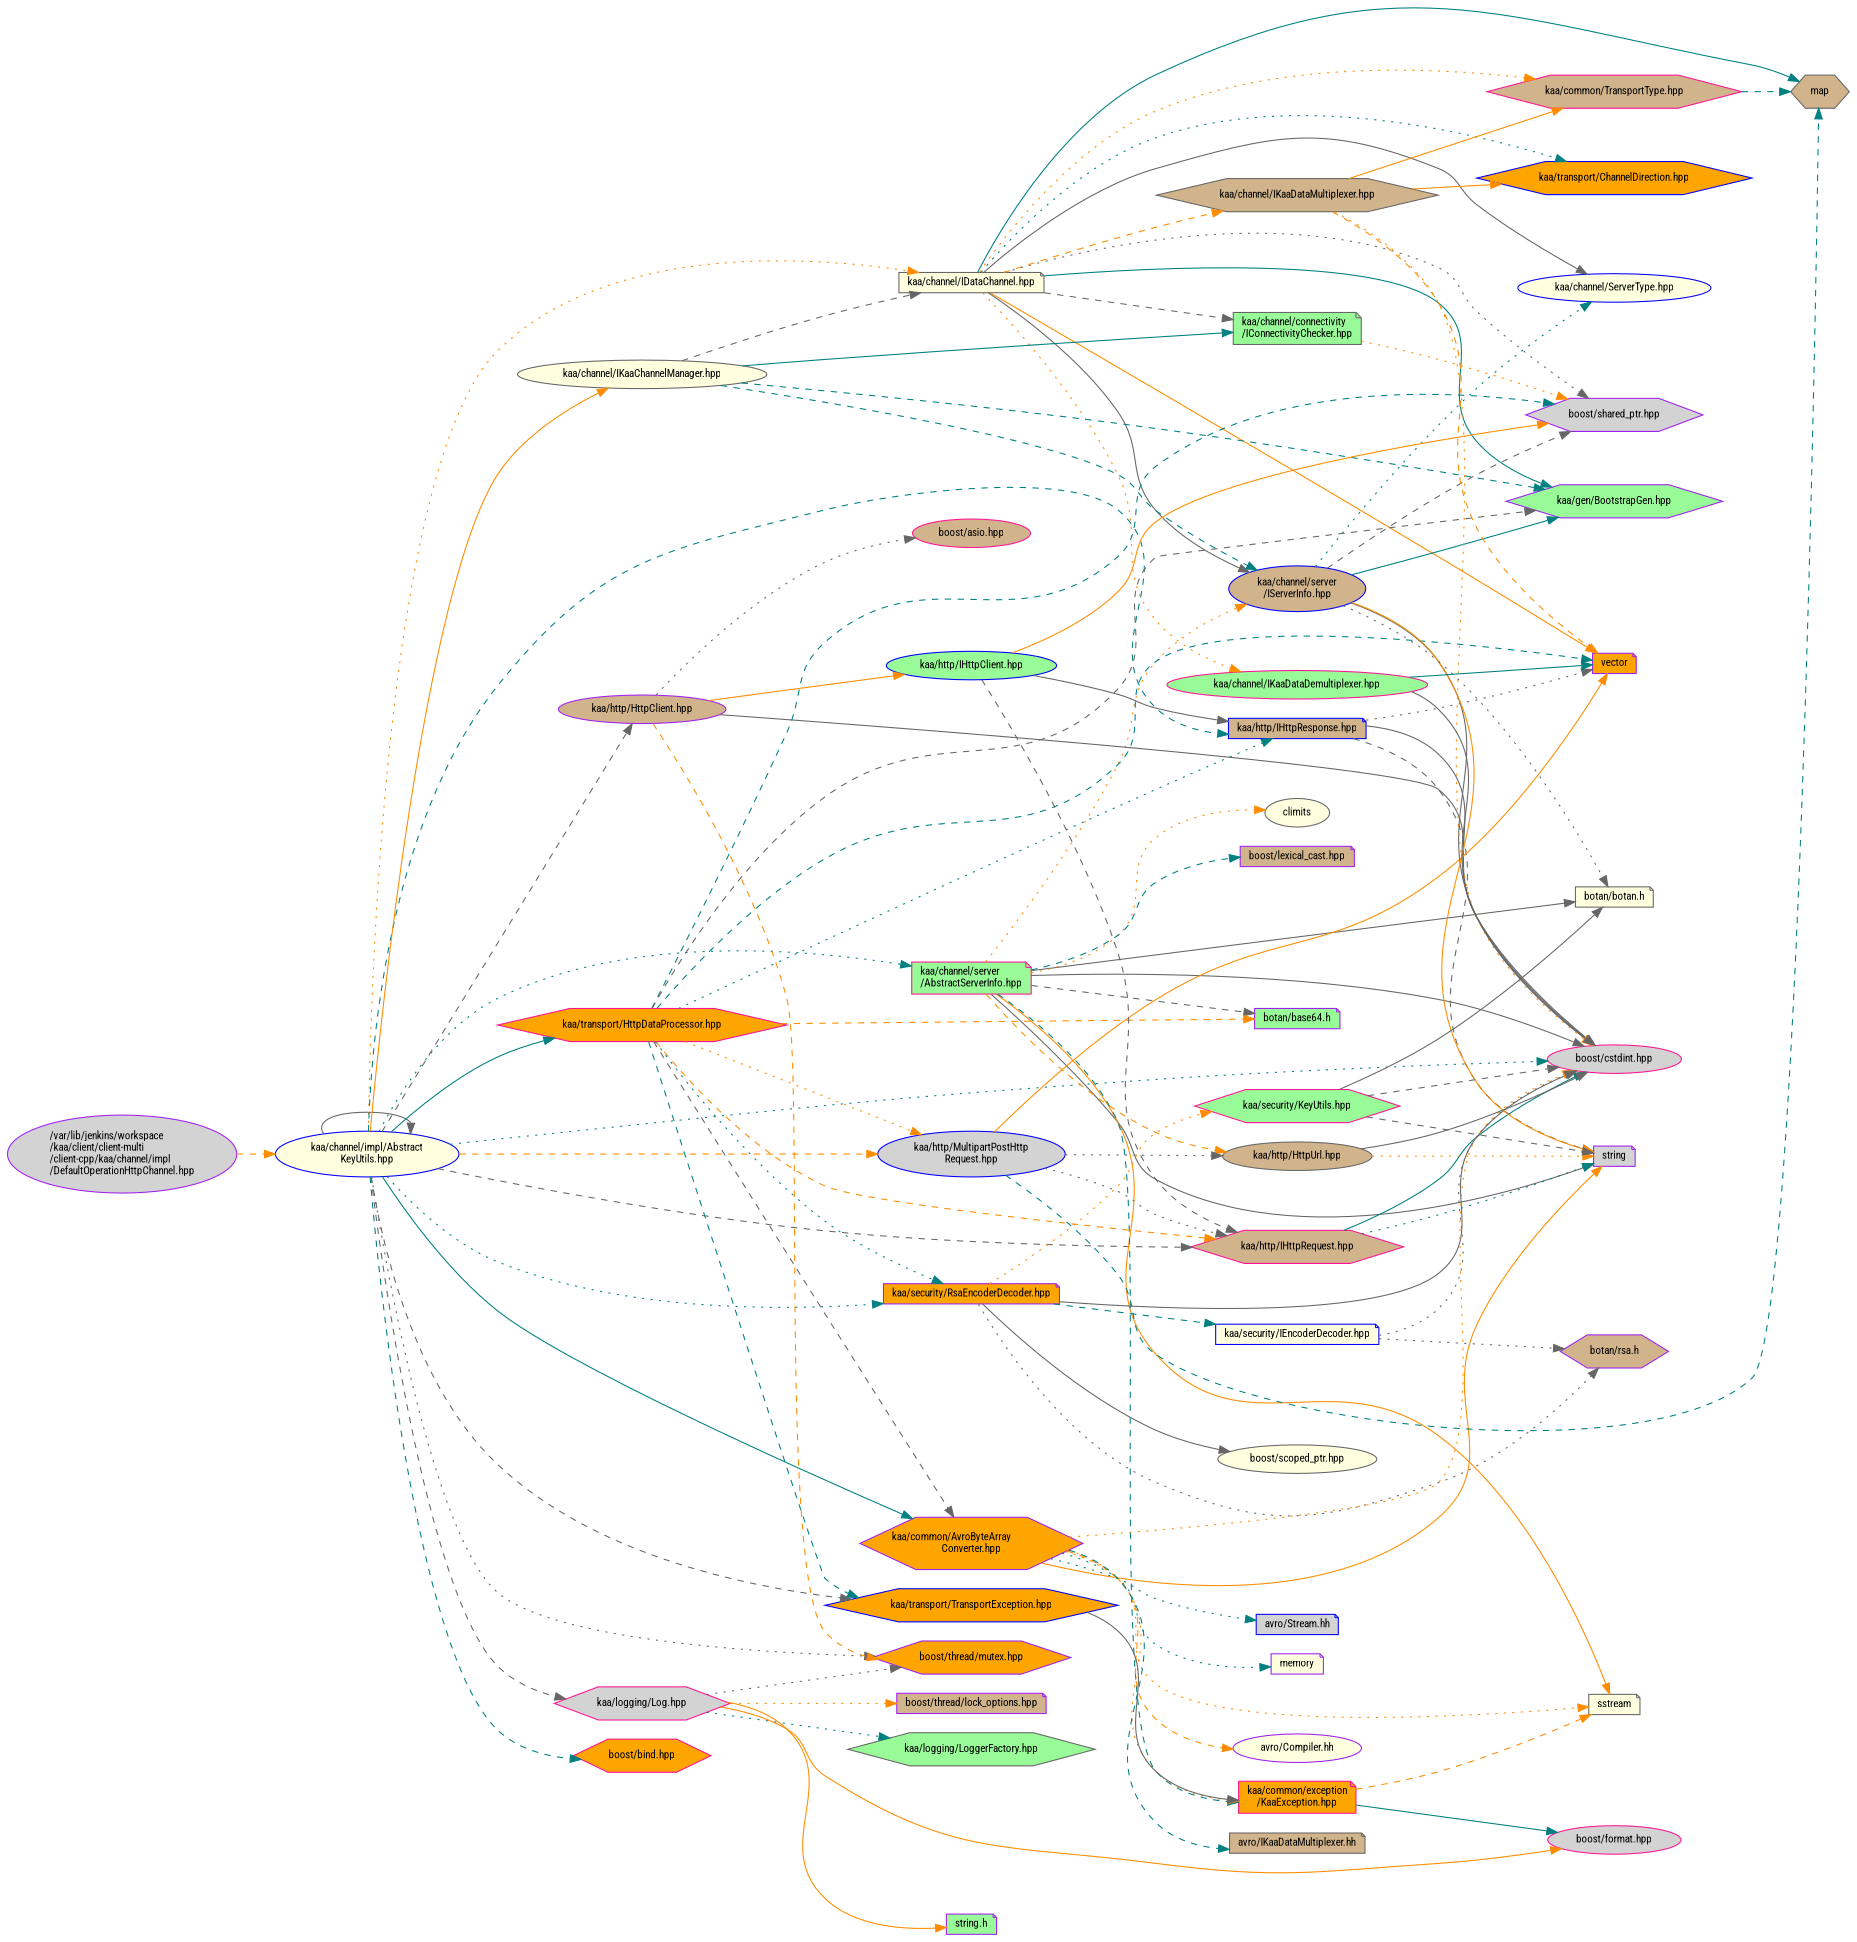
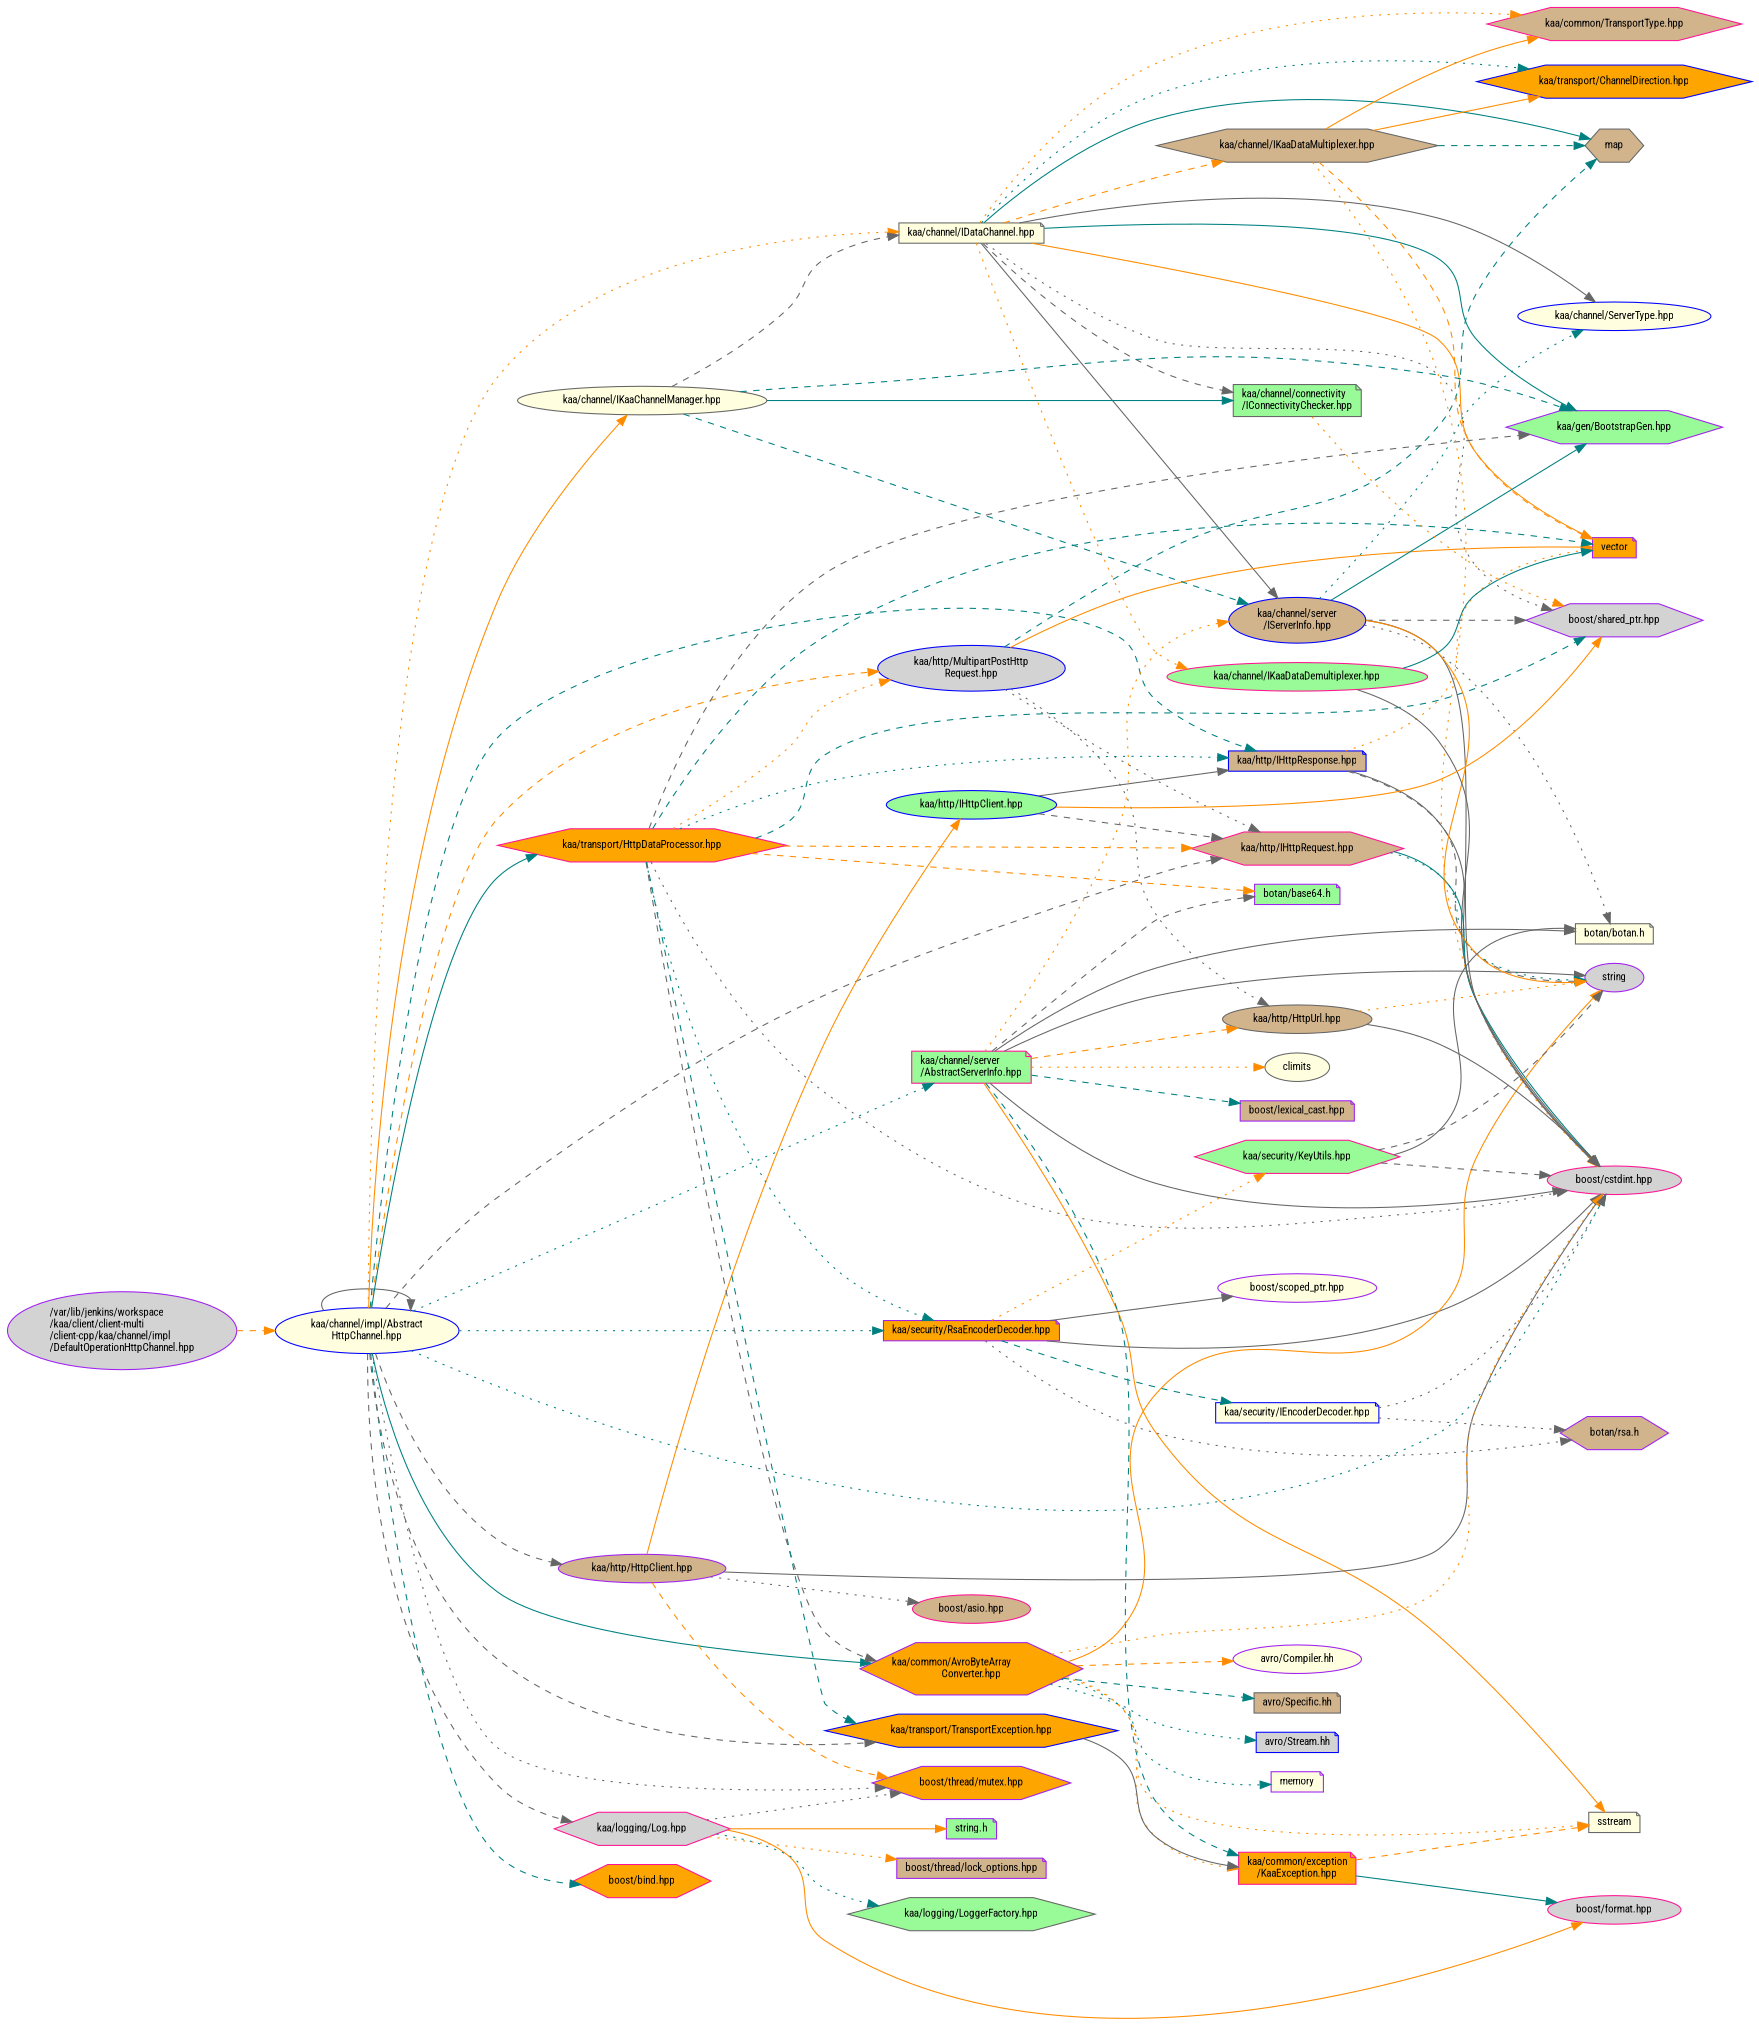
  digraph {
    fontname="Roboto Condensed"
    rankdir=LR
    node [color=purple fillcolor=tan fontname="Roboto Condensed" fontsize=10 shape=ellipse style=filled]
    edge [color=gray40 fontname="Roboto Condensed" fontsize=10 labelfontname=FreeSans labelfontsize=10 style=dashed]
    n1 [fillcolor=lightgrey fontcolor=black height=0.2 label="/var/lib/jenkins/workspace\l/kaa/client/client-multi\l/client-cpp/kaa/channel/impl\l/DefaultOperationHttpChannel.hpp" width=0.4]
-   n2 [color=blue fillcolor=lightyellow height=0.2 label="kaa/channel/impl/Abstract\lKeyUtils.hpp" width=0.4]
+   n2 [color=blue fillcolor=lightyellow height=0.2 label="kaa/channel/impl/Abstract\lHttpChannel.hpp" width=0.4]
    n3 [color=gray40 fillcolor=lightyellow height=0.2 label="kaa/channel/IDataChannel.hpp" shape=note width=0.4]
    n4 [color=deeppink fillcolor=lightgrey height=0.2 label="boost/cstdint.hpp" width=0.4]
    n5 [color=deeppink fillcolor=palegreen height=0.2 label="kaa/channel/server\l/AbstractServerInfo.hpp" shape=note width=0.4]
    n6 [height=0.2 label="kaa/http/HttpClient.hpp" width=0.4]
    n7 [color=blue height=0.2 label="kaa/http/IHttpResponse.hpp" shape=note width=0.4]
    n8 [color=deeppink height=0.2 label="kaa/http/IHttpRequest.hpp" shape=hexagon width=0.4]
    n9 [fillcolor=orange height=0.2 label="boost/thread/mutex.hpp" shape=hexagon width=0.4]
    n10 [color=deeppink fillcolor=lightgrey height=0.2 label="kaa/logging/Log.hpp" shape=hexagon width=0.4]
    n11 [fillcolor=orange height=0.2 label="kaa/security/RsaEncoderDecoder.hpp" shape=note width=0.4]
    n12 [fillcolor=orange height=0.2 label="kaa/common/AvroByteArray\lConverter.hpp" shape=hexagon width=0.4]
    n13 [color=blue fillcolor=lightgrey height=0.2 label="kaa/http/MultipartPostHttp\lRequest.hpp" width=0.4]
    n14 [color=deeppink fillcolor=orange height=0.2 label="boost/bind.hpp" shape=hexagon width=0.4]
    n15 [color=deeppink fillcolor=orange height=0.2 label="kaa/transport/HttpDataProcessor.hpp" shape=hexagon width=0.4]
    n16 [color=blue fillcolor=orange height=0.2 label="kaa/transport/TransportException.hpp" shape=hexagon width=0.4]
    n17 [color=gray40 fillcolor=lightyellow height=0.2 label="kaa/channel/IKaaChannelManager.hpp" width=0.4]
    n18 [fillcolor=lightgrey height=0.2 label="boost/shared_ptr.hpp" shape=hexagon width=0.4]
    n19 [fillcolor=orange height=0.2 label=vector shape=note width=0.4]
    n20 [color=gray40 height=0.2 label=map shape=hexagon width=0.4]
    n21 [fillcolor=palegreen height=0.2 label="kaa/gen/BootstrapGen.hpp" shape=hexagon width=0.4]
    n22 [color=deeppink height=0.2 label="kaa/common/TransportType.hpp" shape=hexagon width=0.4]
    n23 [color=blue fillcolor=orange height=0.2 label="kaa/transport/ChannelDirection.hpp" shape=hexagon width=0.4]
    n24 [color=blue height=0.2 label="kaa/channel/server\l/IServerInfo.hpp" width=0.4]
    n25 [color=blue fillcolor=lightyellow height=0.2 label="kaa/channel/ServerType.hpp" width=0.4]
    n26 [color=gray40 height=0.2 label="kaa/channel/IKaaDataMultiplexer.hpp" shape=hexagon width=0.4]
    n27 [color=deeppink fillcolor=palegreen height=0.2 label="kaa/channel/IKaaDataDemultiplexer.hpp" width=0.4]
    n28 [color=gray40 fillcolor=palegreen height=0.2 label="kaa/channel/connectivity\l/IConnectivityChecker.hpp" shape=note width=0.4]
-   n29 [fillcolor=lightgrey height=0.2 label=string shape=note width=0.4]
+   n29 [fillcolor=lightgrey height=0.2 label=string width=0.4]
    n30 [color=gray40 fillcolor=lightyellow height=0.2 label="botan/botan.h" shape=note width=0.4]
    n31 [color=gray40 fillcolor=lightyellow height=0.2 label=sstream shape=note width=0.4]
    n32 [color=gray40 fillcolor=lightyellow height=0.2 label=climits width=0.4]
    n33 [height=0.2 label="boost/lexical_cast.hpp" shape=note width=0.4]
    n34 [fillcolor=palegreen height=0.2 label="botan/base64.h" shape=note width=0.4]
    n35 [color=deeppink fillcolor=orange height=0.2 label="kaa/common/exception\l/KaaException.hpp" shape=note width=0.4]
    n36 [color=gray40 height=0.2 label="kaa/http/HttpUrl.hpp" width=0.4]
    n37 [color=blue fillcolor=palegreen height=0.2 label="kaa/http/IHttpClient.hpp" width=0.4]
    n38 [color=deeppink height=0.2 label="boost/asio.hpp" width=0.4]
    n39 [color=deeppink fillcolor=lightgrey height=0.2 label="boost/format.hpp" width=0.4]
    n40 [color=gray40 fillcolor=palegreen height=0.2 label="kaa/logging/LoggerFactory.hpp" shape=hexagon width=0.4]
    n41 [fillcolor=palegreen height=0.2 label="string.h" shape=note width=0.4]
    n42 [height=0.2 label="boost/thread/lock_options.hpp" shape=note width=0.4]
    n43 [color=deeppink fillcolor=palegreen height=0.2 label="kaa/security/KeyUtils.hpp" shape=hexagon width=0.4]
    n44 [color=blue fillcolor=lightyellow height=0.2 label="kaa/security/IEncoderDecoder.hpp" shape=note width=0.4]
    n45 [height=0.2 label="botan/rsa.h" shape=hexagon width=0.4]
-   n46 [color=gray40 fillcolor=lightyellow height=0.2 label="boost/scoped_ptr.hpp" width=0.4]
+   n46 [fillcolor=lightyellow height=0.2 label="boost/scoped_ptr.hpp" width=0.4]
    n47 [fillcolor=lightyellow height=0.2 label=memory shape=note width=0.4]
    n48 [fillcolor=lightyellow height=0.2 label="avro/Compiler.hh" width=0.4]
-   n49 [color=gray40 height=0.2 label="avro/IKaaDataMultiplexer.hh" shape=note width=0.4]
+   n49 [color=gray40 height=0.2 label="avro/Specific.hh" shape=note width=0.4]
    n50 [color=blue fillcolor=lightgrey height=0.2 label="avro/Stream.hh" shape=note width=0.4]
    n1 -> n2 [color=darkorange]
    n2 -> n2 [style=solid]
    n2 -> n3 [color=darkorange style=dotted]
    n2 -> n4 [color=teal style=dotted]
    n2 -> n5 [color=teal style=dotted]
    n2 -> n6
    n2 -> n7 [color=teal]
    n2 -> n8
    n2 -> n9 [style=dotted]
    n2 -> n10
    n2 -> n11 [color=teal style=dotted]
    n2 -> n12 [color=teal style=solid]
    n2 -> n13 [color=darkorange]
    n2 -> n14 [color=teal]
    n2 -> n15 [color=teal style=solid]
    n2 -> n16
    n2 -> n17 [color=darkorange style=solid]
    n3 -> n18 [style=dotted]
    n3 -> n19 [color=darkorange style=solid]
    n3 -> n20 [color=teal style=solid]
    n3 -> n21 [color=teal style=solid]
    n3 -> n22 [color=darkorange style=dotted]
    n3 -> n23 [color=teal style=dotted]
    n3 -> n24 [style=solid]
    n3 -> n25 [style=solid]
    n3 -> n26 [color=darkorange]
    n3 -> n27 [color=darkorange style=dotted]
    n3 -> n28
    n5 -> n4 [style=solid]
    n5 -> n24 [color=darkorange style=dotted]
    n5 -> n29 [style=solid]
    n5 -> n30 [style=solid]
    n5 -> n31 [color=darkorange style=solid]
    n5 -> n32 [color=darkorange style=dotted]
    n5 -> n33 [color=teal]
    n5 -> n34
    n5 -> n35 [color=teal]
    n5 -> n36 [color=darkorange]
    n6 -> n4 [style=solid]
    n6 -> n9 [color=darkorange]
    n6 -> n37 [color=darkorange style=solid]
    n6 -> n38 [style=dotted]
    n7 -> n4 [style=solid]
-   n7 -> n19 [style=dotted]
+   n7 -> n19 [color=darkorange style=dotted]
    n7 -> n29
    n8 -> n4 [color=teal style=solid]
    n8 -> n29 [color=teal style=dotted]
    n10 -> n9 [style=dotted]
    n10 -> n39 [color=darkorange style=solid]
    n10 -> n40 [color=teal style=dotted]
    n10 -> n41 [color=darkorange style=solid]
    n10 -> n42 [color=darkorange style=dotted]
    n11 -> n4 [style=solid]
    n11 -> n43 [color=darkorange style=dotted]
    n11 -> n44 [color=teal]
    n11 -> n45 [style=dotted]
    n11 -> n46 [style=solid]
    n12 -> n4 [color=darkorange style=dotted]
    n12 -> n29 [color=darkorange style=solid]
    n12 -> n31 [color=darkorange style=dotted]
    n12 -> n35 [color=darkorange style=dotted]
    n12 -> n47 [color=teal style=dotted]
    n12 -> n48 [color=darkorange]
    n12 -> n49 [color=teal]
    n12 -> n50 [color=teal style=dotted]
    n13 -> n8 [style=dotted]
    n13 -> n19 [color=darkorange style=solid]
    n13 -> n20 [color=teal]
    n13 -> n36 [style=dotted]
+   n15 -> n4 [style=dotted]
    n15 -> n7 [color=teal style=dotted]
    n15 -> n8 [color=darkorange]
    n15 -> n11 [color=teal style=dotted]
    n15 -> n12
    n15 -> n13 [color=darkorange style=dotted]
    n15 -> n16 [color=teal]
    n15 -> n18 [color=teal]
    n15 -> n19 [color=teal]
    n15 -> n21
    n15 -> n34 [color=darkorange]
    n16 -> n35 [style=solid]
    n17 -> n3
    n17 -> n21 [color=teal]
    n17 -> n24 [color=teal]
    n17 -> n28 [color=teal style=solid]
    n24 -> n4 [style=solid]
    n24 -> n18
    n24 -> n21 [color=teal style=solid]
    n24 -> n25 [color=teal style=dotted]
    n24 -> n29 [color=darkorange style=solid]
    n24 -> n30 [style=dotted]
    n26 -> n4 [color=darkorange style=dotted]
    n26 -> n19 [color=darkorange]
-   n22 -> n20 [color=teal]
+   n26 -> n20 [color=teal]
    n26 -> n22 [color=darkorange style=solid]
    n26 -> n23 [color=darkorange style=solid]
    n27 -> n4 [style=solid]
    n27 -> n19 [color=teal style=solid]
    n28 -> n18 [color=darkorange style=dotted]
    n35 -> n31 [color=darkorange]
    n35 -> n39 [color=teal style=solid]
    n36 -> n4 [style=solid]
    n36 -> n29 [color=darkorange style=dotted]
    n37 -> n7 [style=solid]
    n37 -> n8
    n37 -> n18 [color=darkorange style=solid]
    n43 -> n4
    n43 -> n29
    n43 -> n30 [style=solid]
    n44 -> n4 [style=dotted]
    n44 -> n45 [style=dotted]
  }
